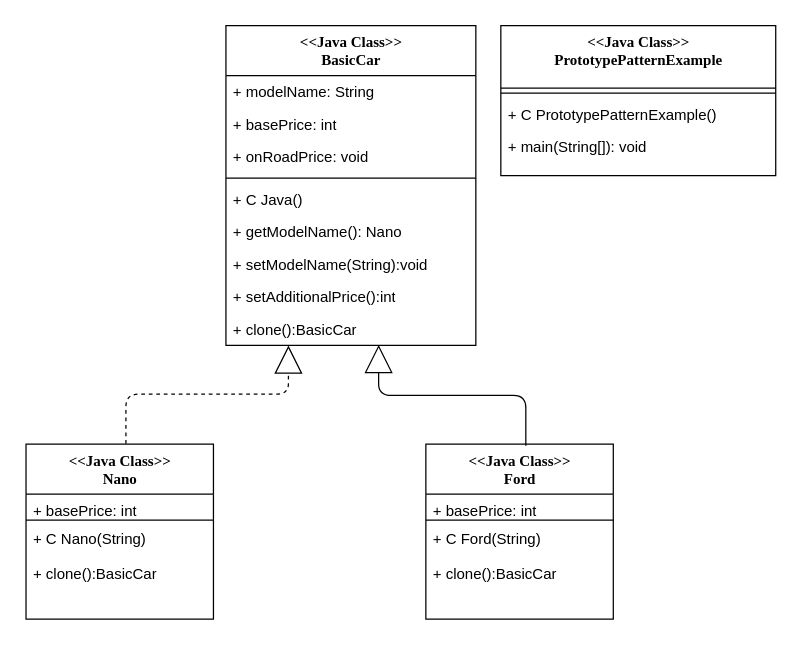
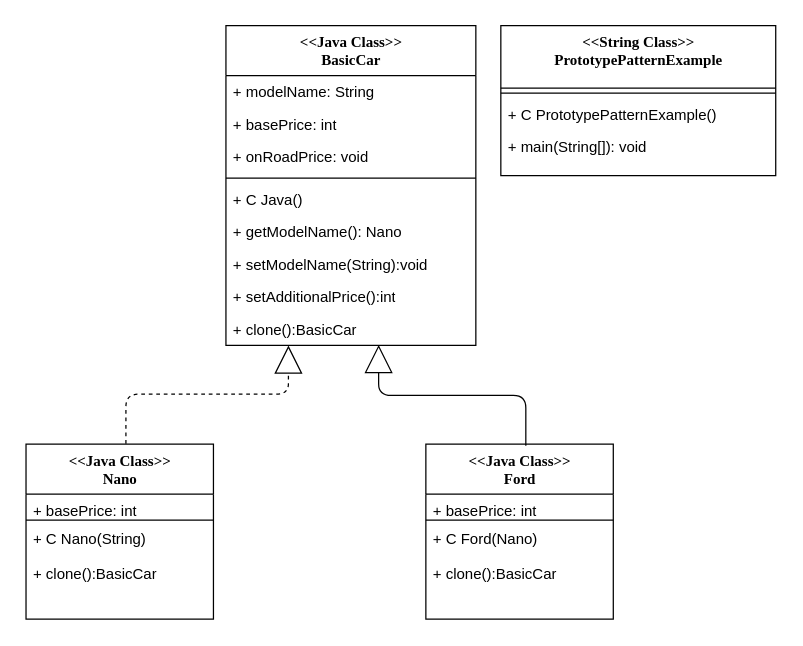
  <mxCell id="0" />
  <mxCell id="1" parent="0" />
  <mxCell id="2" value="&amp;lt;&amp;lt;Java Class&amp;gt;&amp;gt;&lt;br&gt;BasicCar" style="swimlane;html=1;fontStyle=1;align=center;verticalAlign=top;childLayout=stackLayout;horizontal=1;startSize=40;horizontalStack=0;resizeParent=1;resizeLast=0;collapsible=1;marginBottom=0;swimlaneFillColor=#ffffff;rounded=0;shadow=0;comic=0;labelBackgroundColor=none;strokeWidth=1;fillColor=none;fontFamily=Verdana;fontSize=12" parent="1" vertex="1"><mxGeometry x="180" y="20" width="200" height="256" as="geometry" /></mxCell>
  <mxCell id="3" value="+ modelName: String" style="text;html=1;strokeColor=none;fillColor=none;align=left;verticalAlign=top;spacingLeft=4;spacingRight=4;whiteSpace=wrap;overflow=hidden;rotatable=0;points=[[0,0.5],[1,0.5]];portConstraint=eastwest;" parent="2" vertex="1"><mxGeometry y="40" width="200" height="26" as="geometry" /></mxCell>
  <mxCell id="4" value="+ basePrice: int" style="text;html=1;strokeColor=none;fillColor=none;align=left;verticalAlign=top;spacingLeft=4;spacingRight=4;whiteSpace=wrap;overflow=hidden;rotatable=0;points=[[0,0.5],[1,0.5]];portConstraint=eastwest;" parent="2" vertex="1"><mxGeometry y="66" width="200" height="26" as="geometry" /></mxCell>
  <mxCell id="5" value="+ onRoadPrice: void" style="text;html=1;strokeColor=none;fillColor=none;align=left;verticalAlign=top;spacingLeft=4;spacingRight=4;whiteSpace=wrap;overflow=hidden;rotatable=0;points=[[0,0.5],[1,0.5]];portConstraint=eastwest;" parent="2" vertex="1"><mxGeometry y="92" width="200" height="26" as="geometry" /></mxCell>
  <mxCell id="6" value="" style="line;html=1;strokeWidth=1;fillColor=none;align=left;verticalAlign=middle;spacingTop=-1;spacingLeft=3;spacingRight=3;rotatable=0;labelPosition=right;points=[];portConstraint=eastwest;" parent="2" vertex="1"><mxGeometry y="118" width="200" height="8" as="geometry" /></mxCell>
  <mxCell id="7" value="+ C Java()" style="text;html=1;strokeColor=none;fillColor=none;align=left;verticalAlign=top;spacingLeft=4;spacingRight=4;whiteSpace=wrap;overflow=hidden;rotatable=0;points=[[0,0.5],[1,0.5]];portConstraint=eastwest;" parent="2" vertex="1"><mxGeometry y="126" width="200" height="26" as="geometry" /></mxCell>
  <mxCell id="8" value="+ getModelName(): Nano" style="text;html=1;strokeColor=none;fillColor=none;align=left;verticalAlign=top;spacingLeft=4;spacingRight=4;whiteSpace=wrap;overflow=hidden;rotatable=0;points=[[0,0.5],[1,0.5]];portConstraint=eastwest;" parent="2" vertex="1"><mxGeometry y="152" width="200" height="26" as="geometry" /></mxCell>
  <mxCell id="9" value="+ setModelName(String):void" style="text;html=1;strokeColor=none;fillColor=none;align=left;verticalAlign=top;spacingLeft=4;spacingRight=4;whiteSpace=wrap;overflow=hidden;rotatable=0;points=[[0,0.5],[1,0.5]];portConstraint=eastwest;" parent="2" vertex="1"><mxGeometry y="178" width="200" height="26" as="geometry" /></mxCell>
  <mxCell id="10" value="+ setAdditionalPrice():int" style="text;html=1;strokeColor=none;fillColor=none;align=left;verticalAlign=top;spacingLeft=4;spacingRight=4;whiteSpace=wrap;overflow=hidden;rotatable=0;points=[[0,0.5],[1,0.5]];portConstraint=eastwest;" parent="2" vertex="1"><mxGeometry y="204" width="200" height="26" as="geometry" /></mxCell>
  <mxCell id="11" value="+ clone():BasicCar" style="text;html=1;strokeColor=none;fillColor=none;align=left;verticalAlign=top;spacingLeft=4;spacingRight=4;whiteSpace=wrap;overflow=hidden;rotatable=0;points=[[0,0.5],[1,0.5]];portConstraint=eastwest;" parent="2" vertex="1"><mxGeometry y="230" width="200" height="26" as="geometry" /></mxCell>
- <mxCell id="12" value="&amp;lt;&amp;lt;Java Class&amp;gt;&amp;gt;&lt;br&gt;PrototypePatternExample" style="swimlane;html=1;fontStyle=1;align=center;verticalAlign=top;childLayout=stackLayout;horizontal=1;startSize=50;horizontalStack=0;resizeParent=1;resizeLast=0;collapsible=1;marginBottom=0;swimlaneFillColor=#ffffff;rounded=0;shadow=0;comic=0;labelBackgroundColor=none;strokeWidth=1;fillColor=none;fontFamily=Verdana;fontSize=12" parent="1" vertex="1"><mxGeometry x="400" y="20" width="220" height="120" as="geometry"><mxRectangle x="730" y="105.0" width="210" height="30" as="alternateBounds" /></mxGeometry></mxCell>
+ <mxCell id="12" value="&amp;lt;&amp;lt;String Class&amp;gt;&amp;gt;&lt;br&gt;PrototypePatternExample" style="swimlane;html=1;fontStyle=1;align=center;verticalAlign=top;childLayout=stackLayout;horizontal=1;startSize=50;horizontalStack=0;resizeParent=1;resizeLast=0;collapsible=1;marginBottom=0;swimlaneFillColor=#ffffff;rounded=0;shadow=0;comic=0;labelBackgroundColor=none;strokeWidth=1;fillColor=none;fontFamily=Verdana;fontSize=12" parent="1" vertex="1"><mxGeometry x="400" y="20" width="220" height="120" as="geometry"><mxRectangle x="730" y="105.0" width="210" height="30" as="alternateBounds" /></mxGeometry></mxCell>
  <mxCell id="13" value="" style="line;html=1;strokeWidth=1;fillColor=none;align=left;verticalAlign=middle;spacingTop=-1;spacingLeft=3;spacingRight=3;rotatable=0;labelPosition=right;points=[];portConstraint=eastwest;" parent="12" vertex="1"><mxGeometry y="50" width="220" height="8" as="geometry" /></mxCell>
  <mxCell id="14" value="+ C PrototypePatternExample()&lt;br&gt;" style="text;html=1;strokeColor=none;fillColor=none;align=left;verticalAlign=top;spacingLeft=4;spacingRight=4;whiteSpace=wrap;overflow=hidden;rotatable=0;points=[[0,0.5],[1,0.5]];portConstraint=eastwest;" parent="12" vertex="1"><mxGeometry y="58" width="220" height="26" as="geometry" /></mxCell>
  <mxCell id="15" value="+ main(String[]): void" style="text;html=1;strokeColor=none;fillColor=none;align=left;verticalAlign=top;spacingLeft=4;spacingRight=4;whiteSpace=wrap;overflow=hidden;rotatable=0;points=[[0,0.5],[1,0.5]];portConstraint=eastwest;" parent="12" vertex="1"><mxGeometry y="84" width="220" height="26" as="geometry" /></mxCell>
  <mxCell id="16" value="" style="group" parent="1" vertex="1" connectable="0"><mxGeometry x="20" y="355" width="150" height="140" as="geometry" /></mxCell>
  <mxCell id="17" value="" style="group" parent="16" vertex="1" connectable="0"><mxGeometry width="150" height="140" as="geometry" /></mxCell>
  <mxCell id="18" value="" style="group" parent="17" vertex="1" connectable="0"><mxGeometry width="150" height="140" as="geometry" /></mxCell>
  <mxCell id="19" value="&amp;lt;&amp;lt;Java Class&amp;gt;&amp;gt;&lt;br&gt;Nano" style="swimlane;html=1;fontStyle=1;align=center;verticalAlign=top;childLayout=stackLayout;horizontal=1;startSize=40;horizontalStack=0;resizeParent=1;resizeLast=0;collapsible=1;marginBottom=0;swimlaneFillColor=#ffffff;rounded=0;shadow=0;comic=0;labelBackgroundColor=none;strokeWidth=1;fillColor=none;fontFamily=Verdana;fontSize=12" parent="18" vertex="1"><mxGeometry width="150" height="140" as="geometry" /></mxCell>
  <mxCell id="20" value="+ basePrice: int" style="text;html=1;strokeColor=none;fillColor=none;align=left;verticalAlign=top;spacingLeft=4;spacingRight=4;whiteSpace=wrap;overflow=hidden;rotatable=0;points=[[0,0.5],[1,0.5]];portConstraint=eastwest;" parent="19" vertex="1"><mxGeometry y="40" width="150" height="19.286" as="geometry" /></mxCell>
  <mxCell id="21" value="" style="line;html=1;strokeWidth=1;fillColor=none;align=left;verticalAlign=middle;spacingTop=-1;spacingLeft=3;spacingRight=3;rotatable=0;labelPosition=right;points=[];portConstraint=eastwest;" parent="19" vertex="1"><mxGeometry y="59.286" width="150" height="3.114" as="geometry" /></mxCell>
  <mxCell id="22" value="+ C Nano(String)" style="text;html=1;strokeColor=none;fillColor=none;align=left;verticalAlign=top;spacingLeft=4;spacingRight=4;whiteSpace=wrap;overflow=hidden;rotatable=0;points=[[0,0.5],[1,0.5]];portConstraint=eastwest;" parent="19" vertex="1"><mxGeometry y="62.4" width="150" height="27.6" as="geometry" /></mxCell>
  <mxCell id="23" value="+ clone():BasicCar" style="text;html=1;strokeColor=none;fillColor=none;align=left;verticalAlign=top;spacingLeft=4;spacingRight=4;whiteSpace=wrap;overflow=hidden;rotatable=0;points=[[0,0.5],[1,0.5]];portConstraint=eastwest;" parent="19" vertex="1"><mxGeometry y="90.0" width="150" height="27.48" as="geometry" /></mxCell>
  <mxCell id="24" style="edgeStyle=elbowEdgeStyle;orthogonalLoop=1;jettySize=auto;html=1;entryX=0.25;entryY=1;entryDx=0;entryDy=0;elbow=vertical;endArrow=block;endFill=0;startSize=10;rounded=1;endSize=20;exitX=0.533;exitY=-0.003;exitDx=0;exitDy=0;exitPerimeter=0;dashed=1;" parent="17" source="19" target="2" edge="1"><mxGeometry relative="1" as="geometry"><mxPoint x="82.5" y="3.489e-14" as="sourcePoint" /></mxGeometry></mxCell>
  <mxCell id="25" style="edgeStyle=elbowEdgeStyle;orthogonalLoop=1;jettySize=auto;html=1;entryX=0.611;entryY=0.983;entryDx=0;entryDy=0;elbow=vertical;endArrow=block;endFill=0;startSize=10;rounded=1;endSize=20;exitX=0.55;exitY=0.005;exitDx=0;exitDy=0;exitPerimeter=0;entryPerimeter=0;" parent="1" target="11" edge="1"><mxGeometry relative="1" as="geometry"><mxPoint x="420" y="356.28" as="sourcePoint" /><mxPoint x="523.4" y="270" as="targetPoint" /></mxGeometry></mxCell>
  <mxCell id="26" value="" style="group" parent="1" vertex="1" connectable="0"><mxGeometry x="340" y="355" width="150" height="140" as="geometry" /></mxCell>
  <mxCell id="27" value="" style="group" parent="26" vertex="1" connectable="0"><mxGeometry width="150" height="140" as="geometry" /></mxCell>
  <mxCell id="28" value="" style="group" parent="27" vertex="1" connectable="0"><mxGeometry width="150" height="140" as="geometry" /></mxCell>
  <mxCell id="29" value="&amp;lt;&amp;lt;Java Class&amp;gt;&amp;gt;&lt;br&gt;Ford" style="swimlane;html=1;fontStyle=1;align=center;verticalAlign=top;childLayout=stackLayout;horizontal=1;startSize=40;horizontalStack=0;resizeParent=1;resizeLast=0;collapsible=1;marginBottom=0;swimlaneFillColor=#ffffff;rounded=0;shadow=0;comic=0;labelBackgroundColor=none;strokeWidth=1;fillColor=none;fontFamily=Verdana;fontSize=12" parent="28" vertex="1"><mxGeometry width="150" height="140" as="geometry" /></mxCell>
  <mxCell id="30" value="+ basePrice: int" style="text;html=1;strokeColor=none;fillColor=none;align=left;verticalAlign=top;spacingLeft=4;spacingRight=4;whiteSpace=wrap;overflow=hidden;rotatable=0;points=[[0,0.5],[1,0.5]];portConstraint=eastwest;" parent="29" vertex="1"><mxGeometry y="40" width="150" height="19.286" as="geometry" /></mxCell>
  <mxCell id="31" value="" style="line;html=1;strokeWidth=1;fillColor=none;align=left;verticalAlign=middle;spacingTop=-1;spacingLeft=3;spacingRight=3;rotatable=0;labelPosition=right;points=[];portConstraint=eastwest;" parent="29" vertex="1"><mxGeometry y="59.286" width="150" height="3.114" as="geometry" /></mxCell>
- <mxCell id="32" value="+ C Ford(String)" style="text;html=1;strokeColor=none;fillColor=none;align=left;verticalAlign=top;spacingLeft=4;spacingRight=4;whiteSpace=wrap;overflow=hidden;rotatable=0;points=[[0,0.5],[1,0.5]];portConstraint=eastwest;" parent="29" vertex="1"><mxGeometry y="62.4" width="150" height="27.6" as="geometry" /></mxCell>
+ <mxCell id="32" value="+ C Ford(Nano)" style="text;html=1;strokeColor=none;fillColor=none;align=left;verticalAlign=top;spacingLeft=4;spacingRight=4;whiteSpace=wrap;overflow=hidden;rotatable=0;points=[[0,0.5],[1,0.5]];portConstraint=eastwest;" parent="29" vertex="1"><mxGeometry y="62.4" width="150" height="27.6" as="geometry" /></mxCell>
  <mxCell id="33" value="+ clone():BasicCar" style="text;html=1;strokeColor=none;fillColor=none;align=left;verticalAlign=top;spacingLeft=4;spacingRight=4;whiteSpace=wrap;overflow=hidden;rotatable=0;points=[[0,0.5],[1,0.5]];portConstraint=eastwest;" parent="29" vertex="1"><mxGeometry y="90.0" width="150" height="27.48" as="geometry" /></mxCell>
  <mxCell id="34" style="edgeStyle=elbowEdgeStyle;orthogonalLoop=1;jettySize=auto;html=1;entryX=0.25;entryY=1;entryDx=0;entryDy=0;elbow=vertical;endArrow=block;endFill=0;startSize=10;rounded=1;endSize=20;exitX=0.533;exitY=-0.003;exitDx=0;exitDy=0;exitPerimeter=0;" parent="27" source="29" edge="1"><mxGeometry relative="1" as="geometry"><mxPoint x="82.5" y="3.489e-14" as="sourcePoint" /></mxGeometry></mxCell>
